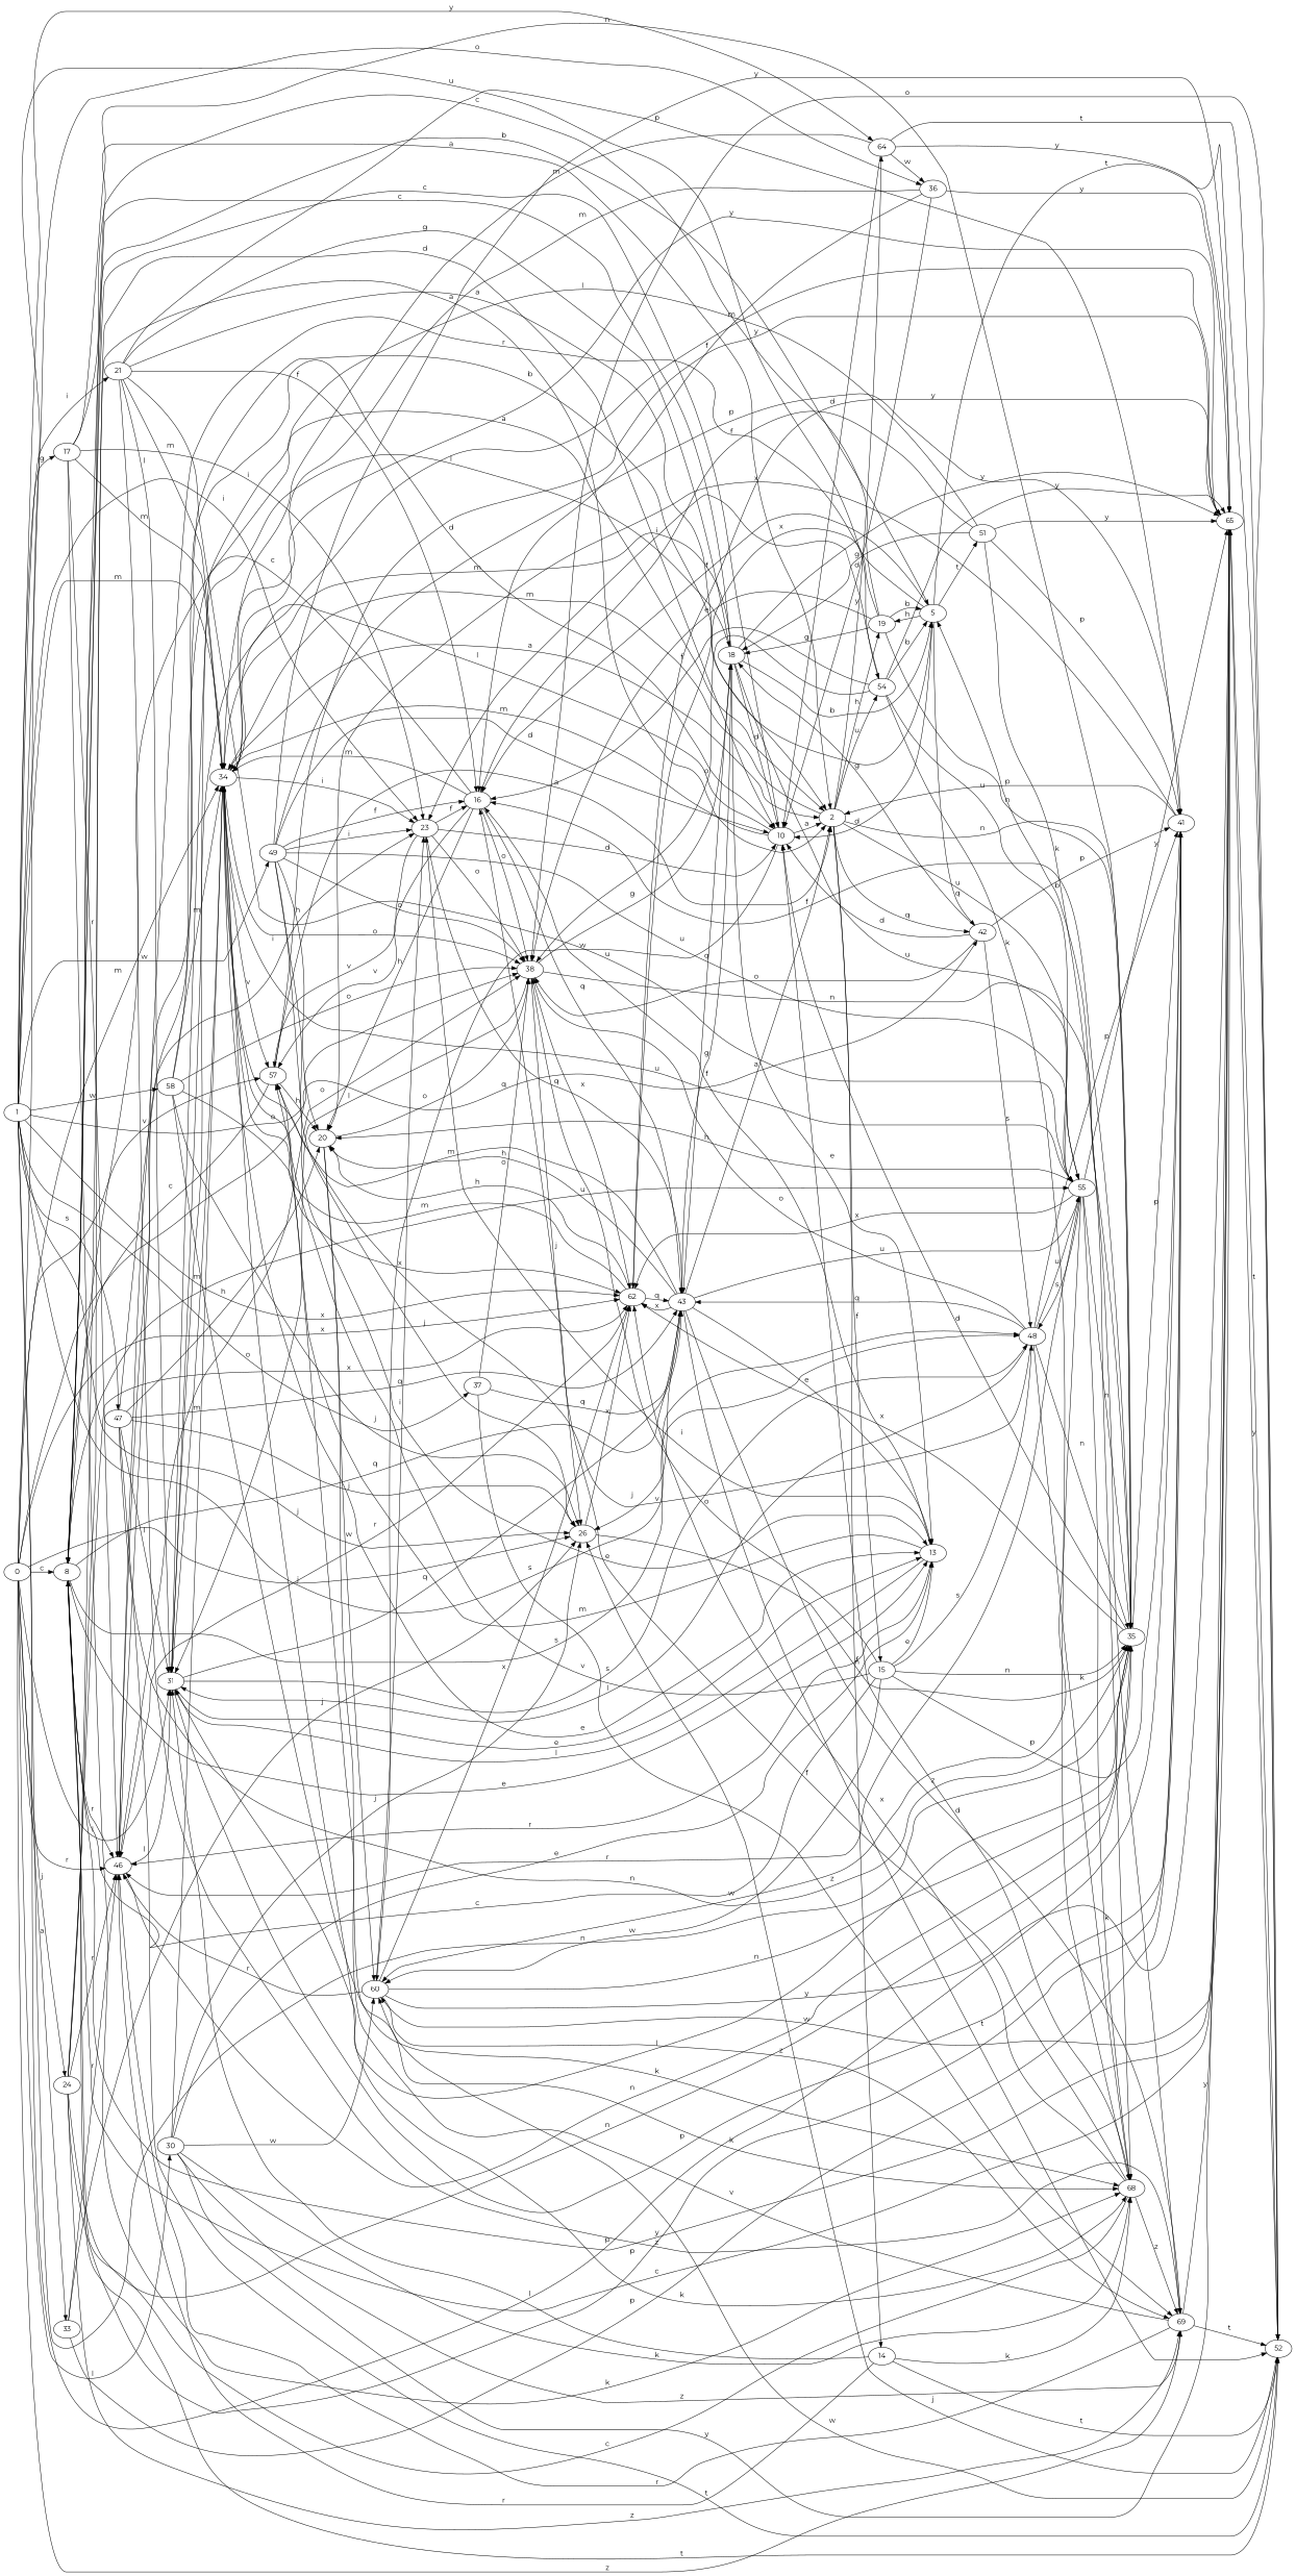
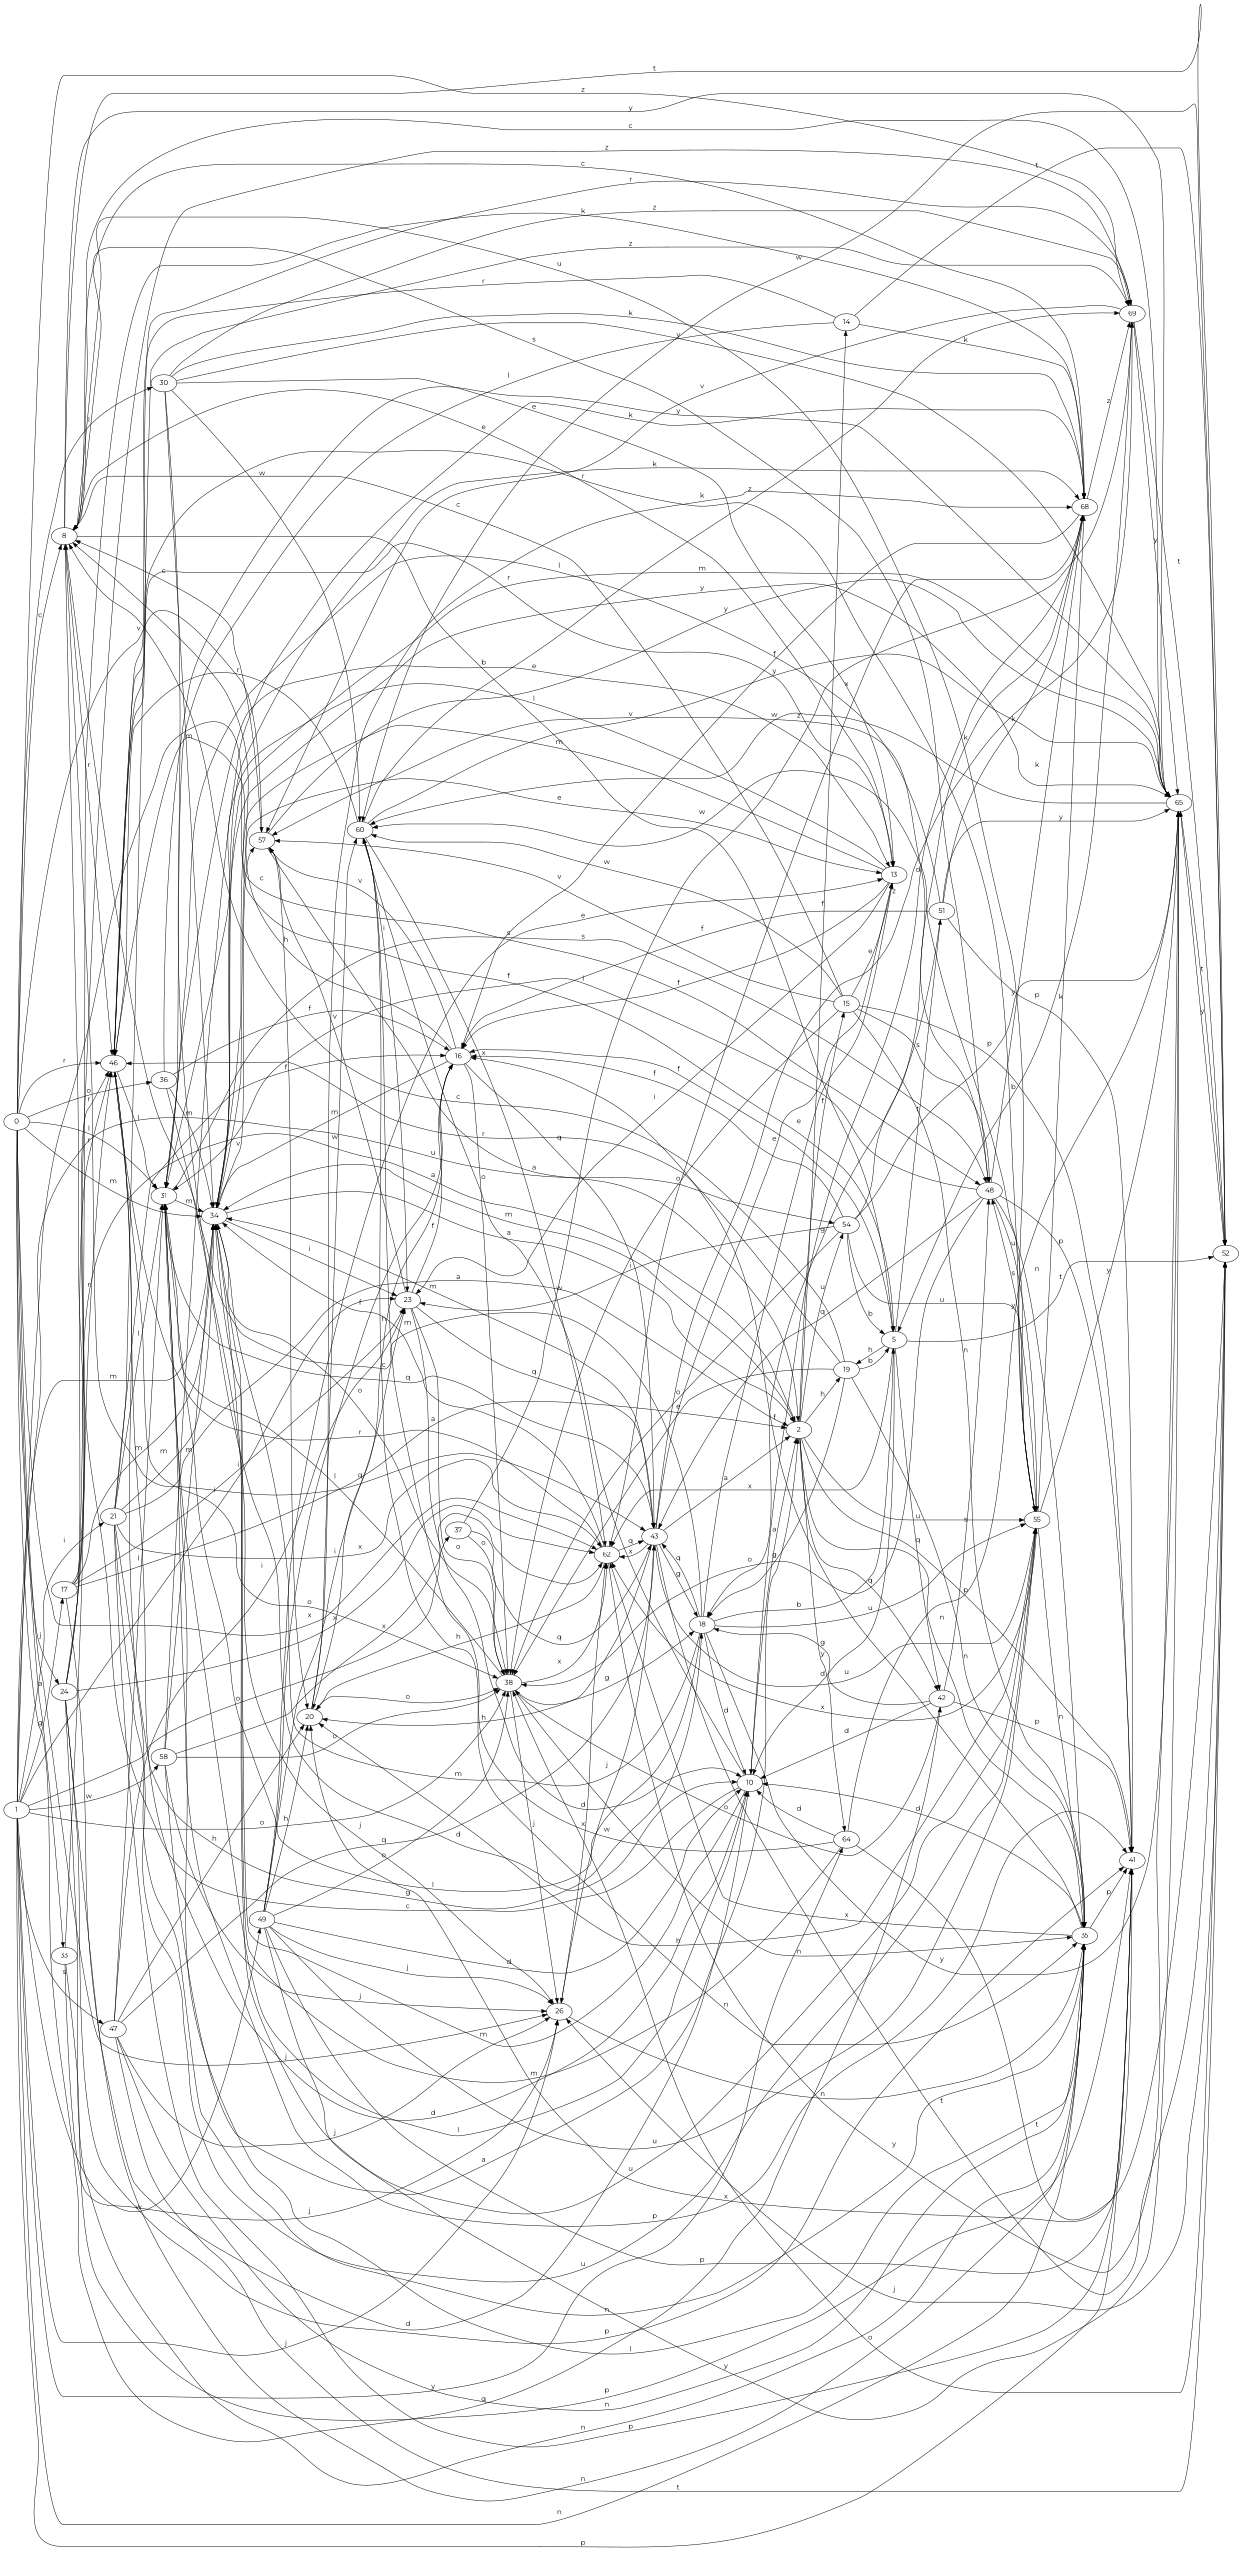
  strict digraph {
    fontname=Montserrat
    rankdir=LR
    node [fontname=Montserrat]
    edge [fontname=Montserrat]
    0
    8
    24
    26
    30
    31
    33
    34
    36
    42
    46
    57
    62
    69
    48
    55
    5
    52
    13
    43
    65
    35
    41
    2
    10
    60
    n27 [label=68]
    23
    38
    16
    18
    20
    1
    17
    21
    37
    47
    54
    58
    n40 [label=49]
    64
    14
    15
    19
    51
    0 -> 8 [label=c]
    0 -> 24 [label=j]
    0 -> 26 [label=j]
    0 -> 30 [label=l]
    0 -> 31 [label=l]
    0 -> 33 [label=a]
    0 -> 34 [label=m]
    0 -> 36 [label=o]
    0 -> 42 [label=q]
    0 -> 46 [label=r]
    0 -> 57 [label=v]
    0 -> 62 [label=x]
    0 -> 69 [label=z]
    8 -> 46 [label=r]
    8 -> 48 [label=s]
    8 -> 55 [label=u]
    8 -> 5 [label=b]
    8 -> 52 [label=t]
    8 -> 13 [label=e]
    8 -> 43 [label=q]
    8 -> 65 [label=y]
    24 -> 46 [label=r]
    24 -> 62 [label=x]
    24 -> 69 [label=z]
    24 -> 35 [label=n]
    24 -> 41 [label=p]
    24 -> 2 [label=a]
    24 -> 10 [label=d]
    26 -> 62 [label=x]
    26 -> 35 [label=n]
    30 -> 26 [label=j]
    30 -> 34 [label=m]
    30 -> 69 [label=z]
    30 -> 13 [label=e]
    30 -> 65 [label=y]
    30 -> 60 [label=w]
    30 -> n27 [label=k]
    31 -> 34 [label=m]
    31 -> 48 [label=s]
    31 -> 13 [label=e]
    31 -> 43 [label=q]
    31 -> 41 [label=p]
    33 -> 26 [label=j]
    33 -> 46 [label=r]
    33 -> 41 [label=p]
    34 -> 57 [label=v]
    34 -> 55 [label=u]
    34 -> 13 [label=e]
    34 -> 65 [label=y]
    34 -> 2 [label=a]
    34 -> n27 [label=k]
    34 -> 23 [label=i]
    34 -> 38 [label=o]
    36 -> 34 [label=m]
    36 -> 65 [label=y]
    36 -> 10 [label=d]
    36 -> 16 [label=f]
    42 -> 48 [label=s]
    42 -> 41 [label=p]
    42 -> 10 [label=d]
    42 -> 38 [label=o]
    42 -> 18 [label=g]
    46 -> 31 [label=l]
-   46 -> 5 [label=b]
+   46 -> 5 [label=f]
    46 -> 35 [label=n]
    46 -> 10 [label=d]
    46 -> 38 [label=o]
    57 -> 8 [label=c]
    57 -> 65 [label=y]
    57 -> 2 [label=a]
    57 -> 20 [label=h]
    62 -> 34 [label=m]
    62 -> 46 [label=r]
    62 -> 43 [label=q]
    62 -> 65 [label=y]
    62 -> 20 [label=h]
    69 -> 46 [label=r]
    69 -> 57 [label=v]
    69 -> 5 [label=b]
    69 -> 52 [label=t]
    69 -> 65 [label=y]
    48 -> 31 [label=l]
    48 -> 57 [label=v]
    48 -> 55 [label=u]
    48 -> 43 [label=q]
    48 -> 35 [label=n]
    48 -> 41 [label=p]
    48 -> n27 [label=k]
    48 -> 38 [label=o]
    55 -> 46 [label=r]
    55 -> 62 [label=x]
    55 -> 48 [label=s]
    55 -> 65 [label=y]
    55 -> 35 [label=n]
    55 -> 60 [label=w]
    55 -> n27 [label=k]
    55 -> 20 [label=h]
    5 -> 42 [label=q]
    5 -> 62 [label=x]
    5 -> 52 [label=t]
    5 -> 10 [label=d]
    5 -> 16 [label=f]
    5 -> 19 [label=h]
    5 -> 51 [label=t]
    52 -> 26 [label=j]
    52 -> 65 [label=y]
    52 -> 60 [label=w]
    52 -> 38 [label=o]
    13 -> 31 [label=l]
    13 -> 34 [label=m]
    13 -> 46 [label=r]
    13 -> 23 [label=i]
    13 -> 16 [label=f]
    43 -> 26 [label=j]
    43 -> 34 [label=m]
    43 -> 62 [label=x]
    43 -> 69 [label=z]
    43 -> 55 [label=u]
    43 -> 52 [label=t]
    43 -> 13 [label=e]
    43 -> 2 [label=a]
    43 -> 18 [label=g]
    43 -> 20 [label=h]
    65 -> 8 [label=c]
    65 -> 34 [label=m]
    65 -> 52 [label=t]
    65 -> 60 [label=w]
    35 -> 31 [label=l]
    35 -> 62 [label=x]
    35 -> 41 [label=p]
    35 -> 10 [label=d]
    35 -> 16 [label=f]
    41 -> 20 [label=x]
    2 -> 34 [label=m]
    2 -> 42 [label=q]
    2 -> 55 [label=u]
    2 -> 35 [label=n]
-   41 -> 2 [label=p]
+   2 -> 41 [label=p]
    2 -> 54 [label=u]
    2 -> 64 [label=y]
    2 -> 14 [label=f]
    2 -> 15 [label=f]
    2 -> 19 [label=h]
    10 -> 8 [label=c]
    10 -> 31 [label=l]
    10 -> 34 [label=m]
    10 -> 2 [label=a]
    10 -> 60 [label=w]
    60 -> 46 [label=r]
    60 -> 62 [label=x]
    60 -> 69 [label=z]
    60 -> 65 [label=y]
    60 -> 35 [label=n]
    60 -> 23 [label=i]
    n27 -> 8 [label=c]
    n27 -> 62 [label=x]
    n27 -> 69 [label=z]
    n27 -> 10 [label=d]
    n27 -> 16 [label=f]
    23 -> 57 [label=v]
    23 -> 43 [label=q]
    23 -> 10 [label=d]
    23 -> 38 [label=o]
    23 -> 16 [label=f]
    38 -> 26 [label=j]
    38 -> 31 [label=l]
    38 -> 62 [label=x]
    38 -> 35 [label=n]
    38 -> 18 [label=g]
    16 -> 8 [label=c]
    16 -> 34 [label=m]
    16 -> 57 [label=v]
    16 -> 43 [label=q]
    16 -> 38 [label=o]
    16 -> 20 [label=h]
    18 -> 8 [label=c]
    18 -> 31 [label=l]
    18 -> 34 [label=m]
    18 -> 55 [label=u]
    18 -> 5 [label=b]
    18 -> 13 [label=e]
    18 -> 43 [label=q]
    18 -> 65 [label=y]
    18 -> 10 [label=d]
    20 -> 60 [label=w]
    20 -> n27 [label=k]
    20 -> 38 [label=o]
    1 -> 26 [label=j]
    1 -> 34 [label=m]
    1 -> 48 [label=s]
    1 -> 35 [label=n]
    1 -> 41 [label=p]
    1 -> 23 [label=i]
    1 -> 38 [label=o]
    1 -> 17 [label=g]
    1 -> 21 [label=i]
    1 -> 37 [label=o]
    1 -> 47 [label=s]
    1 -> 54 [label=u]
    1 -> 58 [label=w]
    1 -> n40 [label=w]
    1 -> 64 [label=y]
    17 -> 34 [label=m]
    17 -> 46 [label=r]
    17 -> 35 [label=n]
    17 -> 2 [label=a]
    17 -> n27 [label=k]
    17 -> 23 [label=i]
    21 -> 31 [label=l]
    21 -> 34 [label=m]
-   1 -> 62 [label=x]
+   21 -> 62 [label=x]
    21 -> 69 [label=z]
    21 -> 55 [label=u]
    21 -> 41 [label=p]
    21 -> 2 [label=a]
    21 -> 16 [label=f]
    21 -> 18 [label=g]
    37 -> 69 [label=z]
    37 -> 43 [label=q]
    37 -> 38 [label=o]
    47 -> 26 [label=j]
    47 -> 31 [label=l]
    47 -> 52 [label=t]
    47 -> 43 [label=q]
    47 -> 35 [label=n]
    47 -> 23 [label=i]
    47 -> 20 [label=h]
    54 -> 55 [label=u]
    54 -> 5 [label=b]
    54 -> 65 [label=y]
    54 -> n27 [label=k]
    54 -> 23 [label=i]
    54 -> 38 [label=o]
    54 -> 16 [label=f]
    58 -> 26 [label=j]
    58 -> 34 [label=m]
    58 -> 62 [label=x]
    58 -> 2 [label=a]
    58 -> n27 [label=k]
    58 -> 38 [label=o]
    n40 -> 26 [label=j]
    n40 -> 55 [label=u]
    n40 -> 13 [label=e]
    n40 -> 65 [label=y]
    n40 -> 41 [label=p]
    n40 -> 10 [label=d]
    n40 -> 23 [label=i]
    n40 -> 38 [label=o]
    n40 -> 16 [label=f]
    n40 -> 20 [label=h]
    64 -> 34 [label=m]
    64 -> 52 [label=t]
    64 -> 65 [label=y]
    64 -> 10 [label=d]
-   64 -> 36 [label=w]
+   64 -> 60 [label=w]
    14 -> 31 [label=l]
    14 -> 46 [label=r]
    14 -> 52 [label=t]
    14 -> n27 [label=k]
    15 -> 8 [label=c]
    15 -> 57 [label=v]
    15 -> 48 [label=s]
    15 -> 13 [label=e]
    15 -> 35 [label=n]
    15 -> 41 [label=p]
    15 -> 60 [label=w]
    15 -> 38 [label=o]
    19 -> 8 [label=c]
    19 -> 46 [label=r]
    19 -> 5 [label=b]
    19 -> 35 [label=n]
    19 -> 38 [label=e]
    19 -> 18 [label=g]
    51 -> 31 [label=l]
    51 -> 65 [label=y]
    51 -> 41 [label=p]
    51 -> n27 [label=k]
    51 -> 16 [label=f]
    51 -> 18 [label=g]
  }
